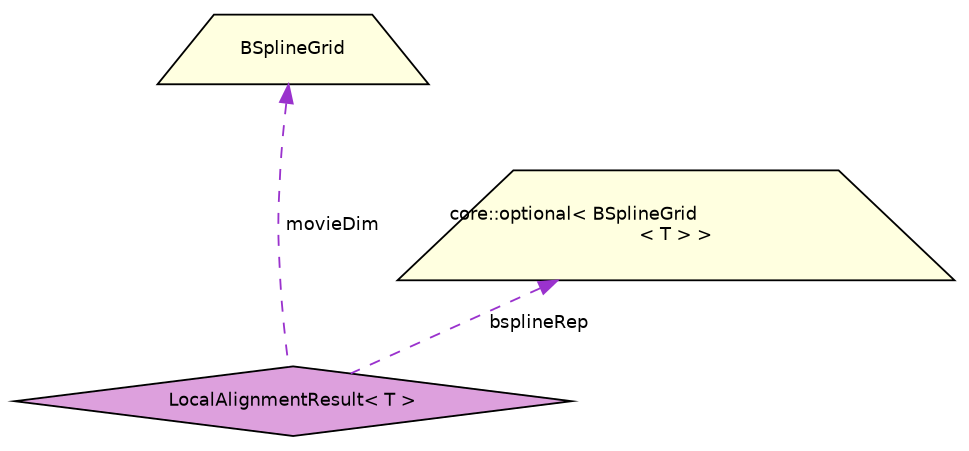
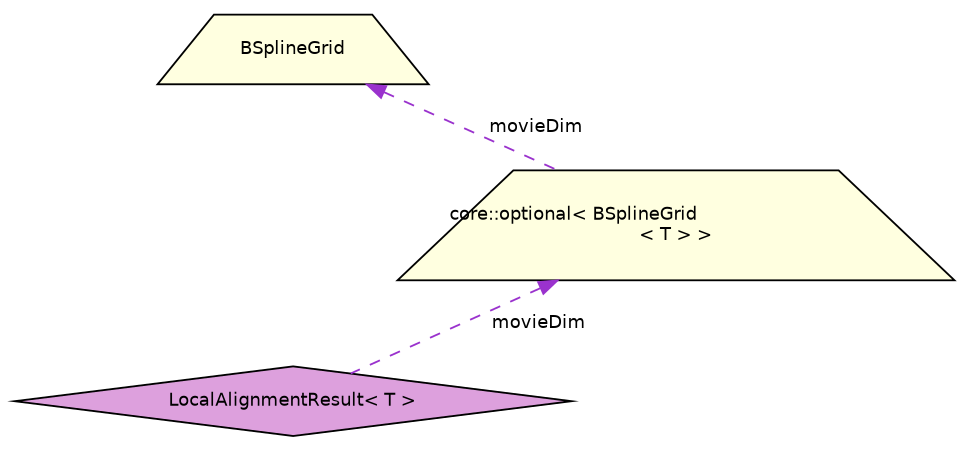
  digraph {
    node [color=black fillcolor=lightyellow fontname=Helvetica fontsize=10 shape=trapezium style=filled]
    edge [color=darkorchid3 dir=back fontname=Helvetica fontsize=10 labelfontname=Helvetica labelfontsize=10 style=dashed]
    n1 [fillcolor=plum fontcolor=black height=0.2 label="LocalAlignmentResult\< T \>" shape=diamond width=0.4]
    n2 [height=0.2 label=BSplineGrid width=0.4]
    n3 [height=0.2 label="core::optional\< BSplineGrid\l\< T \> \>" width=0.4]
-   n2 -> n1 [label=" movieDim"]
-   n3 -> n1 [label=" bsplineRep"]
+   n2 -> n3 [label=" movieDim"]
+   n3 -> n1 [label=" movieDim"]
  }
